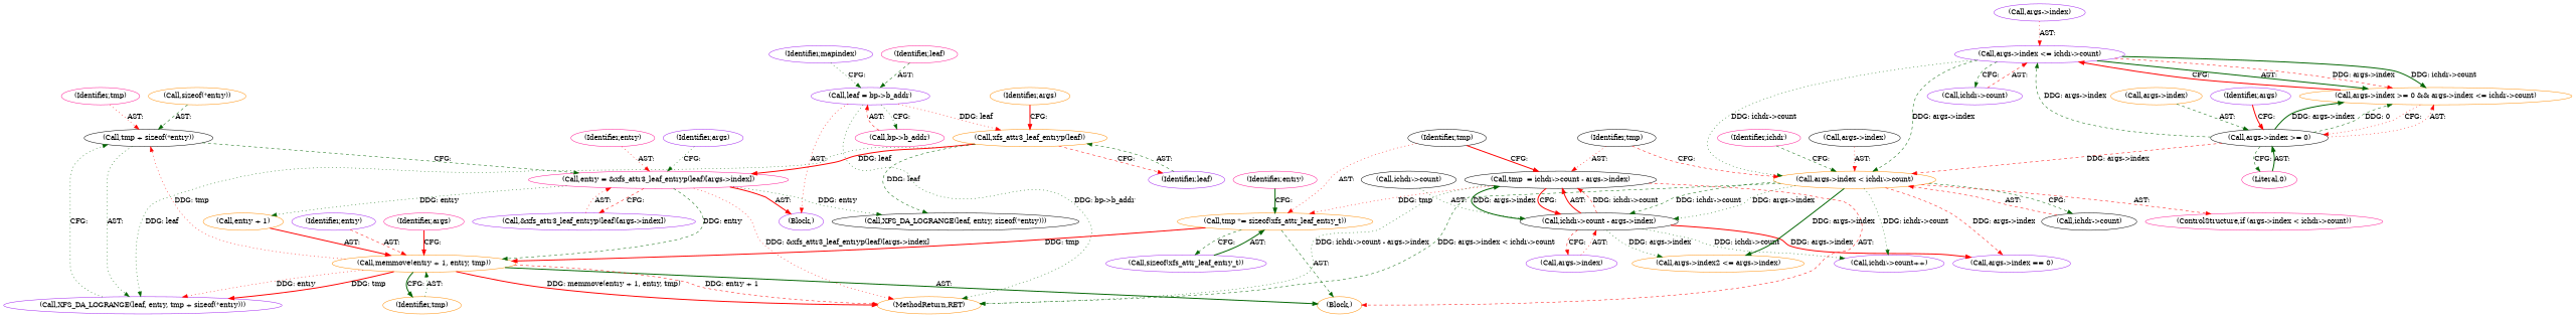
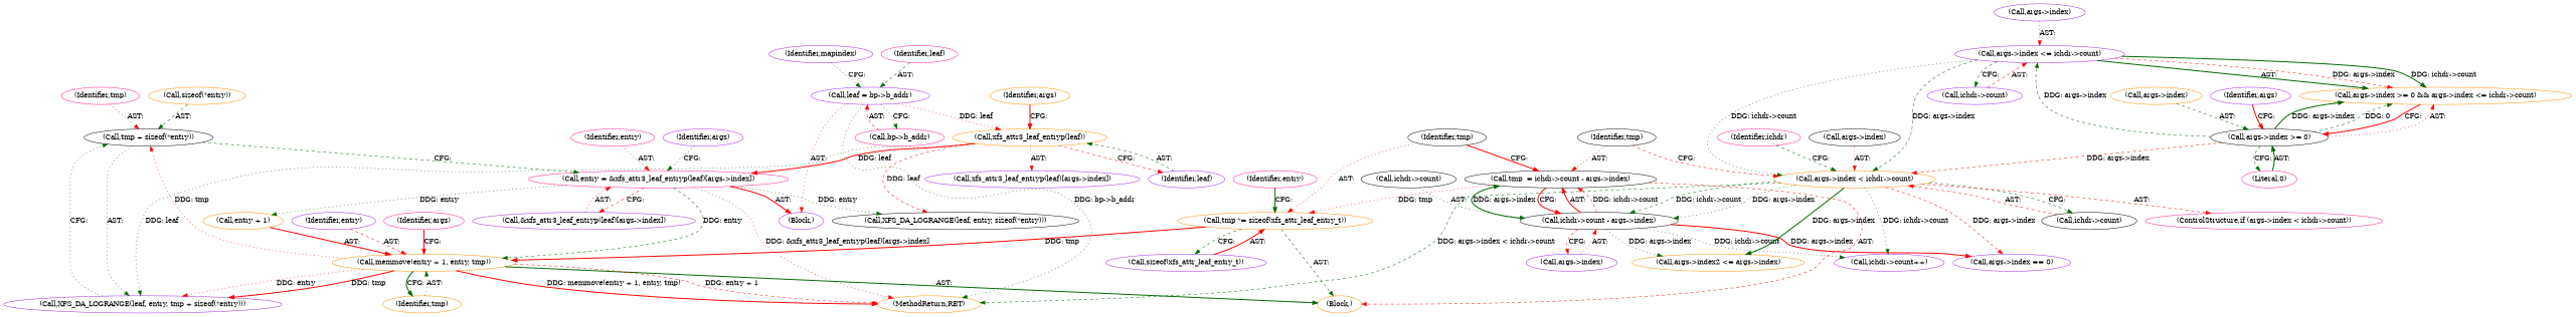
  digraph {
    node [color=purple]
    edge [color=red style=dotted]
    n1 [color=black label="(Call,tmp + sizeof(*entry))"]
    n2 [label="(Call,XFS_DA_LOGRANGE(leaf, entry, tmp + sizeof(*entry)))"]
    n3 [color=deeppink label="(Call,entry = &xfs_attr3_leaf_entryp(leaf)[args->index])"]
    n4 [color=darkorange label="(Call,sizeof(*entry))"]
    n5 [color=darkorange label="(Call,memmove(entry + 1, entry, tmp))"]
    n6 [color=darkorange label="(Block,)"]
    n7 [color=darkorange label="(Identifier,tmp)"]
    n8 [color=darkorange label="(MethodReturn,RET)"]
    n9 [label="(Call,&xfs_attr3_leaf_entryp(leaf)[args->index])"]
    n10 [color=darkorange label="(Call,entry + 1)"]
    n11 [label="(Block,)"]
    n12 [color=black label="(Call,XFS_DA_LOGRANGE(leaf, entry, sizeof(*entry)))"]
    n13 [color=darkorange label="(Call,xfs_attr3_leaf_entryp(leaf))"]
+   n14 [label="(Call,xfs_attr3_leaf_entryp(leaf)[args->index])"]
    n15 [label="(Identifier,leaf)"]
    n16 [label="(Call,leaf = bp->b_addr)"]
    n17 [color=deeppink label="(Call,bp->b_addr)"]
    n18 [color=darkorange label="(Call,tmp *= sizeof(xfs_attr_leaf_entry_t))"]
    n19 [label="(Call,sizeof(xfs_attr_leaf_entry_t))"]
    n20 [color=black label="(Call,tmp  = ichdr->count - args->index)"]
    n21 [color=black label="(Call,ichdr->count - args->index)"]
    n22 [label="(Call,ichdr->count++)"]
    n23 [label="(Call,args->index == 0)"]
    n24 [color=darkorange label="(Call,args->index2 <= args->index)"]
    n25 [label="(Call,args->index)"]
    n26 [color=darkorange label="(Call,args->index < ichdr->count)"]
    n27 [color=black label="(Call,ichdr->count)"]
    n28 [color=deeppink label="(ControlStructure,if (args->index < ichdr->count))"]
    n29 [label="(Call,args->index <= ichdr->count)"]
    n30 [label="(Call,ichdr->count)"]
    n31 [color=darkorange label="(Call,args->index >= 0 && args->index <= ichdr->count)"]
    n32 [color=black label="(Call,args->index >= 0)"]
    n33 [color=deeppink label="(Literal,0)"]
    n34 [label="(Identifier,args)"]
    n35 [color=deeppink label="(Identifier,entry)"]
    n36 [label="(Call,args->index)"]
    n37 [color=deeppink label="(Identifier,tmp)"]
    n38 [label="(Identifier,entry)"]
    n39 [color=darkorange label="(Call,args->index)"]
    n40 [color=black label="(Identifier,tmp)"]
    n41 [color=black label="(Call,args->index)"]
    n42 [color=darkorange label="(Identifier,args)"]
    n43 [color=deeppink label="(Identifier,ichdr)"]
    n44 [color=deeppink label="(Identifier,entry)"]
    n45 [label="(Identifier,args)"]
    n46 [color=deeppink label="(Identifier,leaf)"]
    n47 [label="(Identifier,mapindex)"]
    n48 [color=black label="(Call,ichdr->count)"]
    n49 [color=black label="(Identifier,tmp)"]
    n50 [color=deeppink label="(Identifier,args)"]
    n1 -> n2 [color=darkgreen label="AST: "]
    n1 -> n3 [color=darkgreen label="CFG: " style=dashed]
    n2 -> n1 [color=darkgreen label="CFG: "]
    n3 -> n5 [color=darkgreen label="DDG: entry" style=dashed]
    n3 -> n8 [label="DDG: &xfs_attr3_leaf_entryp(leaf)[args->index]"]
    n3 -> n9 [label="CFG: " style=dashed]
    n3 -> n10 [color=darkgreen label="DDG: entry"]
    n3 -> n11 [label="AST: " style=bold]
    n3 -> n12 [color=darkgreen label="DDG: entry"]
    n4 -> n1 [color=darkgreen label="AST: " style=dashed]
    n5 -> n1 [label="DDG: tmp"]
    n5 -> n2 [label="DDG: entry"]
    n5 -> n2 [label="DDG: tmp" style=bold]
    n5 -> n6 [color=darkgreen label="AST: " style=bold]
    n5 -> n7 [color=darkgreen label="CFG: " style=bold]
    n5 -> n8 [label="DDG: memmove(entry + 1, entry, tmp)" style=bold]
    n5 -> n8 [label="DDG: entry + 1" style=dashed]
    n7 -> n5 [color=darkgreen label="AST: "]
    n9 -> n3 [label="AST: "]
    n10 -> n5 [label="AST: " style=bold]
    n13 -> n2 [color=darkgreen label="DDG: leaf"]
    n13 -> n3 [label="DDG: leaf" style=bold]
-   n13 -> n12 [color=darkgreen label="DDG: leaf" style=dashed]
+   n13 -> n12 [label="DDG: leaf" style=dashed]
+   n13 -> n14 [label="AST: "]
    n13 -> n15 [label="CFG: " style=dashed]
    n15 -> n13 [color=darkgreen label="AST: " style=dashed]
    n16 -> n8 [color=darkgreen label="DDG: bp->b_addr"]
    n16 -> n11 [label="AST: "]
    n16 -> n13 [label="DDG: leaf"]
    n16 -> n17 [color=darkgreen label="CFG: "]
    n17 -> n16 [label="AST: " style=dashed]
    n18 -> n5 [label="DDG: tmp" style=bold]
    n18 -> n6 [color=darkgreen label="AST: " style=dashed]
    n18 -> n19 [color=darkgreen label="CFG: " style=dashed]
-   n19 -> n18 [color=darkgreen label="AST: " style=bold]
+   n19 -> n18 [label="AST: " style=bold]
    n20 -> n6 [label="AST: " style=dashed]
-   n20 -> n8 [color=darkgreen label="DDG: ichdr->count - args->index"]
    n20 -> n18 [label="DDG: tmp"]
    n20 -> n21 [label="CFG: " style=bold]
    n21 -> n20 [label="AST: " style=bold]
    n21 -> n20 [label="DDG: ichdr->count" style=dashed]
    n21 -> n20 [color=darkgreen label="DDG: args->index" style=bold]
    n21 -> n22 [color=darkgreen label="DDG: ichdr->count"]
    n21 -> n23 [label="DDG: args->index" style=bold]
    n21 -> n24 [color=darkgreen label="DDG: args->index"]
    n21 -> n25 [label="CFG: " style=dashed]
    n25 -> n21 [label="AST: "]
    n26 -> n8 [color=darkgreen label="DDG: args->index < ichdr->count" style=dashed]
    n26 -> n21 [color=darkgreen label="DDG: ichdr->count" style=dashed]
    n26 -> n21 [color=darkgreen label="DDG: args->index"]
    n26 -> n22 [color=darkgreen label="DDG: ichdr->count"]
    n26 -> n23 [label="DDG: args->index" style=dashed]
    n26 -> n24 [color=darkgreen label="DDG: args->index" style=bold]
    n26 -> n27 [color=darkgreen label="CFG: " style=dashed]
    n26 -> n28 [label="AST: " style=dashed]
    n27 -> n26 [label="AST: " style=dashed]
    n29 -> n26 [color=darkgreen label="DDG: args->index" style=dashed]
    n29 -> n26 [color=darkgreen label="DDG: ichdr->count"]
    n29 -> n30 [color=darkgreen label="CFG: " style=dashed]
    n29 -> n31 [color=darkgreen label="AST: " style=bold]
    n29 -> n31 [label="DDG: args->index" style=dashed]
    n29 -> n31 [color=darkgreen label="DDG: ichdr->count" style=bold]
    n30 -> n29 [label="AST: " style=dashed]
-   n31 -> n29 [label="CFG: " style=bold]
-   n31 -> n32 [label="CFG: "]
+   n31 -> n32 [label="CFG: " style=bold]
    n32 -> n26 [label="DDG: args->index" style=dashed]
    n32 -> n29 [color=darkgreen label="DDG: args->index" style=dashed]
    n32 -> n31 [label="AST: "]
    n32 -> n31 [color=darkgreen label="DDG: args->index" style=bold]
    n32 -> n31 [color=darkgreen label="DDG: 0" style=dashed]
    n32 -> n33 [color=darkgreen label="CFG: " style=dashed]
    n33 -> n32 [color=darkgreen label="AST: " style=bold]
    n34 -> n3 [color=darkgreen label="CFG: "]
    n35 -> n18 [color=darkgreen label="CFG: " style=bold]
    n36 -> n29 [label="AST: "]
    n37 -> n1 [label="AST: "]
    n38 -> n5 [label="AST: " style=dashed]
    n39 -> n32 [color=darkgreen label="AST: " style=dashed]
    n40 -> n20 [label="AST: "]
    n40 -> n26 [label="CFG: " style=dashed]
    n41 -> n26 [label="AST: "]
    n42 -> n13 [label="CFG: " style=bold]
    n43 -> n26 [color=darkgreen label="CFG: " style=dashed]
    n44 -> n3 [label="AST: "]
    n45 -> n32 [label="CFG: " style=bold]
    n46 -> n16 [color=darkgreen label="AST: " style=dashed]
    n47 -> n16 [color=darkgreen label="CFG: "]
    n48 -> n21 [color=darkgreen label="AST: "]
    n49 -> n18 [label="AST: "]
    n49 -> n20 [label="CFG: " style=bold]
    n50 -> n5 [label="CFG: " style=bold]
  }
